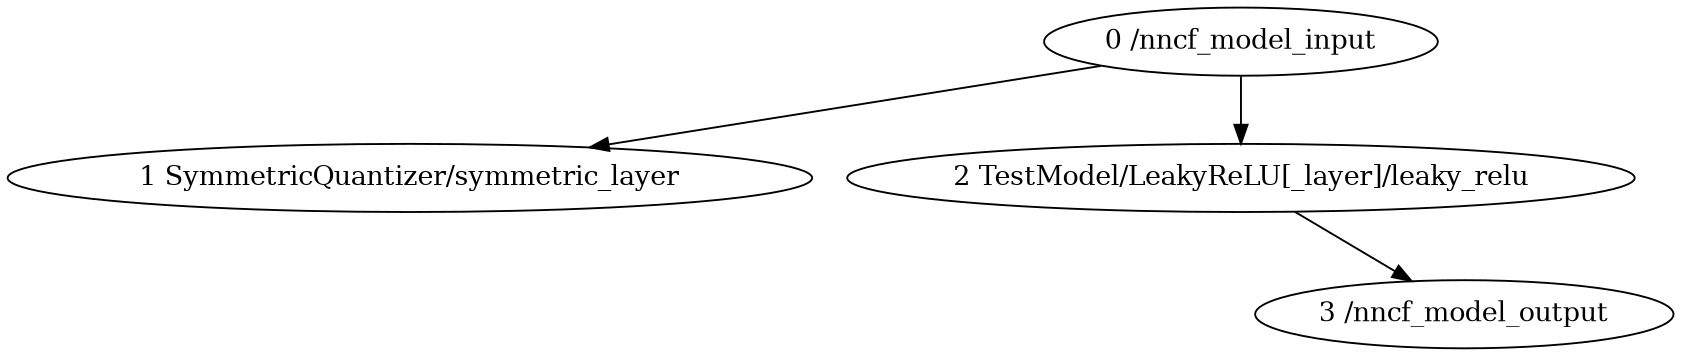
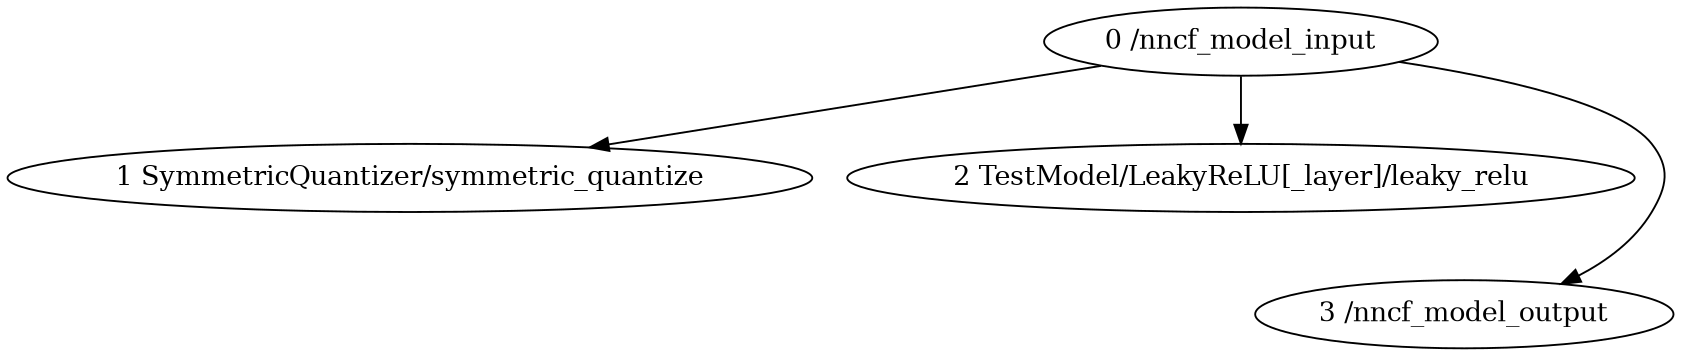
  strict digraph {
    "0 /nncf_model_input" [type=nncf_model_input]
-   "1 SymmetricQuantizer/symmetric_quantize" [scope=SymmetricQuantizer type=symmetric_quantize label="1 SymmetricQuantizer/symmetric_layer"]
+   "1 SymmetricQuantizer/symmetric_quantize" [scope=SymmetricQuantizer type=symmetric_quantize]
    "2 TestModel/LeakyReLU[_layer]/leaky_relu" [scope="TestModel/LeakyReLU[_layer]" type=leaky_relu]
    "3 /nncf_model_output" [type=nncf_model_output]
    "0 /nncf_model_input" -> "1 SymmetricQuantizer/symmetric_quantize"
    "0 /nncf_model_input" -> "2 TestModel/LeakyReLU[_layer]/leaky_relu"
-   "2 TestModel/LeakyReLU[_layer]/leaky_relu" -> "3 /nncf_model_output"
+   "0 /nncf_model_input" -> "3 /nncf_model_output"
  }
